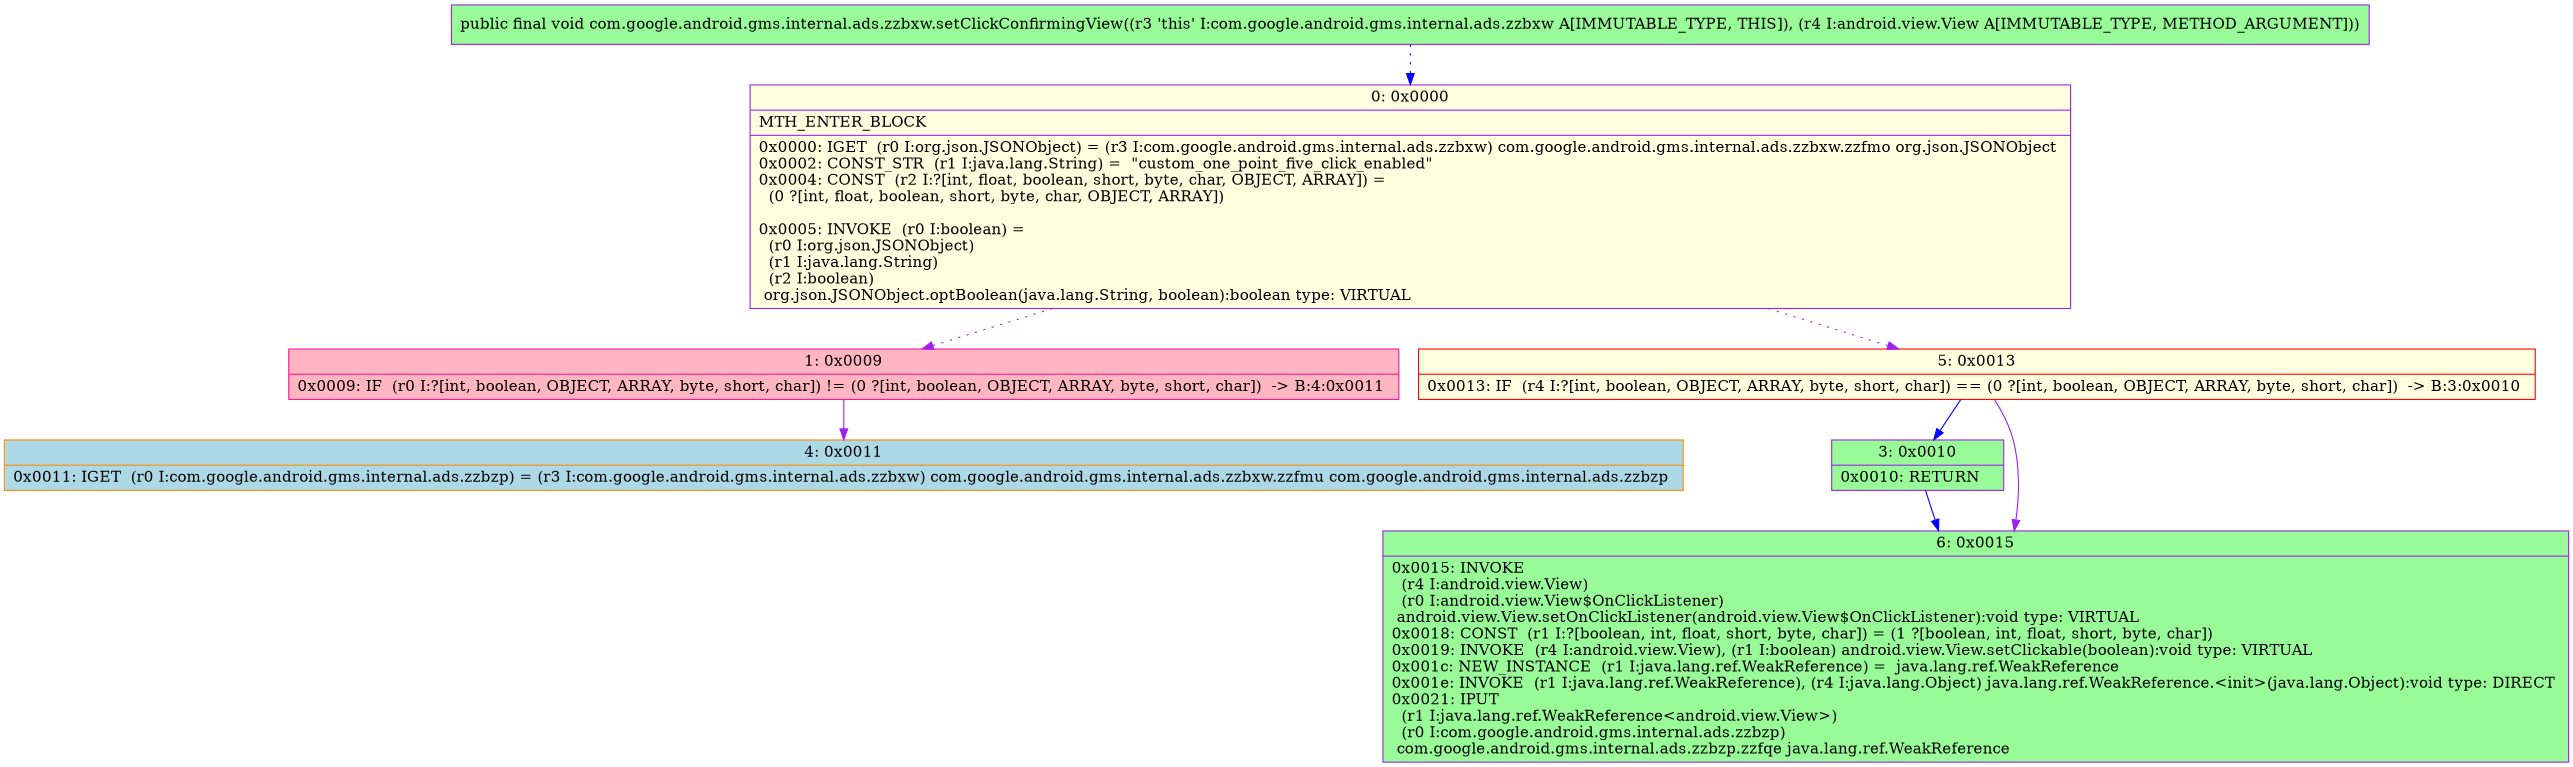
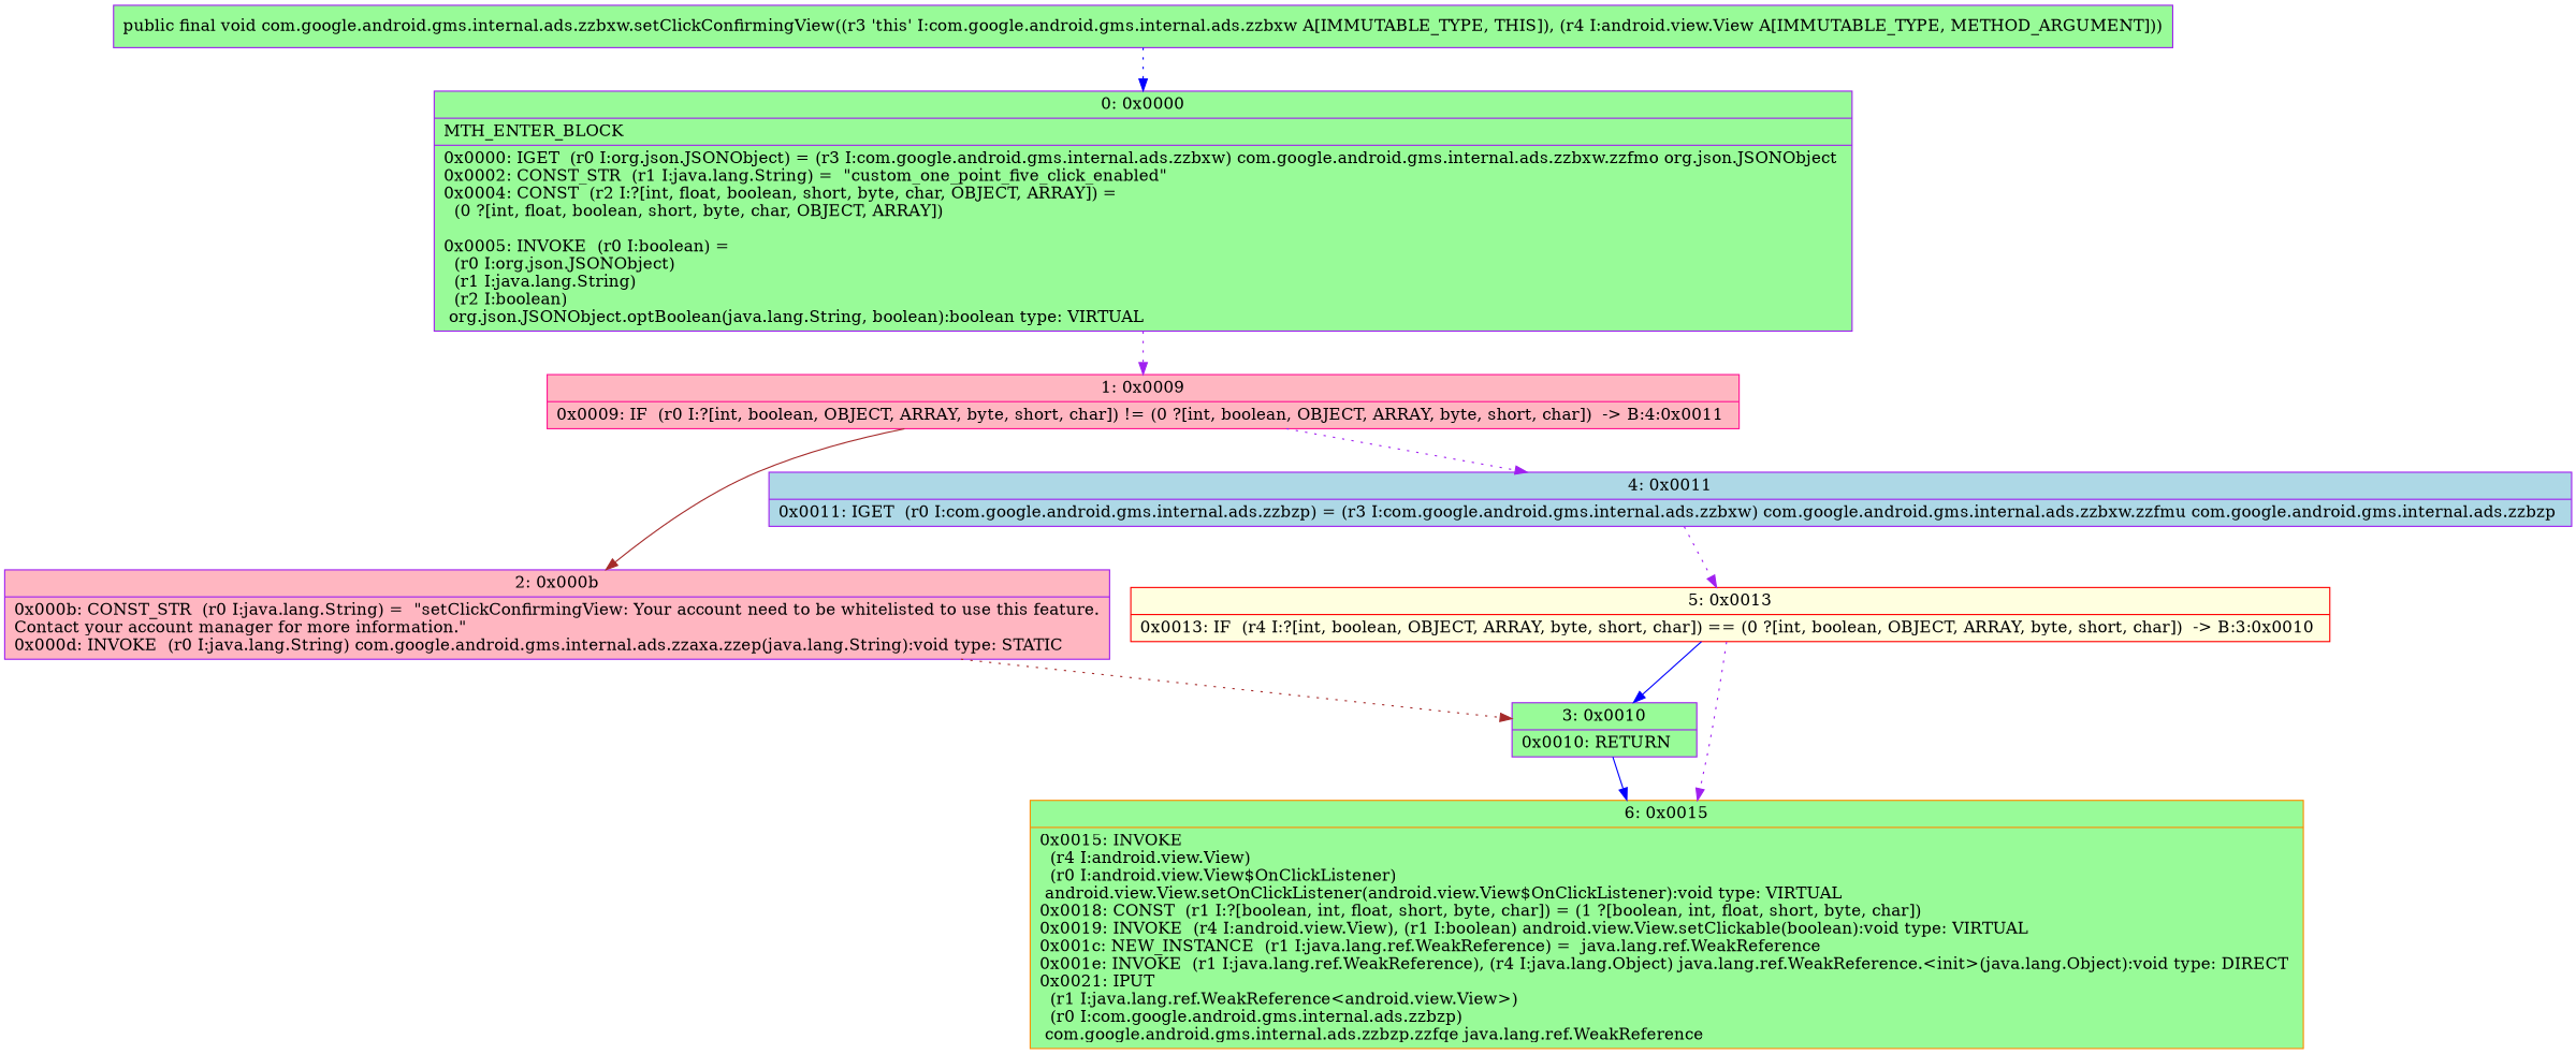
  digraph {
    node [color=purple fillcolor=palegreen shape=record style=filled]
    edge [color=purple style=dotted]
-   n1 [fillcolor=lightyellow label="{0\:\ 0x0000|MTH_ENTER_BLOCK\l|0x0000: IGET  (r0 I:org.json.JSONObject) = (r3 I:com.google.android.gms.internal.ads.zzbxw) com.google.android.gms.internal.ads.zzbxw.zzfmo org.json.JSONObject \l0x0002: CONST_STR  (r1 I:java.lang.String) =  \"custom_one_point_five_click_enabled\" \l0x0004: CONST  (r2 I:?[int, float, boolean, short, byte, char, OBJECT, ARRAY]) = \l  (0 ?[int, float, boolean, short, byte, char, OBJECT, ARRAY])\l \l0x0005: INVOKE  (r0 I:boolean) = \l  (r0 I:org.json.JSONObject)\l  (r1 I:java.lang.String)\l  (r2 I:boolean)\l org.json.JSONObject.optBoolean(java.lang.String, boolean):boolean type: VIRTUAL \l}"]
+   n1 [label="{0\:\ 0x0000|MTH_ENTER_BLOCK\l|0x0000: IGET  (r0 I:org.json.JSONObject) = (r3 I:com.google.android.gms.internal.ads.zzbxw) com.google.android.gms.internal.ads.zzbxw.zzfmo org.json.JSONObject \l0x0002: CONST_STR  (r1 I:java.lang.String) =  \"custom_one_point_five_click_enabled\" \l0x0004: CONST  (r2 I:?[int, float, boolean, short, byte, char, OBJECT, ARRAY]) = \l  (0 ?[int, float, boolean, short, byte, char, OBJECT, ARRAY])\l \l0x0005: INVOKE  (r0 I:boolean) = \l  (r0 I:org.json.JSONObject)\l  (r1 I:java.lang.String)\l  (r2 I:boolean)\l org.json.JSONObject.optBoolean(java.lang.String, boolean):boolean type: VIRTUAL \l}"]
    n2 [color=deeppink fillcolor=lightpink label="{1\:\ 0x0009|0x0009: IF  (r0 I:?[int, boolean, OBJECT, ARRAY, byte, short, char]) != (0 ?[int, boolean, OBJECT, ARRAY, byte, short, char])  \-\> B:4:0x0011 \l}"]
-   n4 [color=darkorange fillcolor=lightblue label="{4\:\ 0x0011|0x0011: IGET  (r0 I:com.google.android.gms.internal.ads.zzbzp) = (r3 I:com.google.android.gms.internal.ads.zzbxw) com.google.android.gms.internal.ads.zzbxw.zzfmu com.google.android.gms.internal.ads.zzbzp \l}"]
+   n3 [fillcolor=lightpink label="{2\:\ 0x000b|0x000b: CONST_STR  (r0 I:java.lang.String) =  \"setClickConfirmingView: Your account need to be whitelisted to use this feature.\lContact your account manager for more information.\" \l0x000d: INVOKE  (r0 I:java.lang.String) com.google.android.gms.internal.ads.zzaxa.zzep(java.lang.String):void type: STATIC \l}"]
+   n4 [fillcolor=lightblue label="{4\:\ 0x0011|0x0011: IGET  (r0 I:com.google.android.gms.internal.ads.zzbzp) = (r3 I:com.google.android.gms.internal.ads.zzbxw) com.google.android.gms.internal.ads.zzbxw.zzfmu com.google.android.gms.internal.ads.zzbzp \l}"]
    n5 [label="{3\:\ 0x0010|0x0010: RETURN   \l}"]
    n6 [color=red fillcolor=lightyellow label="{5\:\ 0x0013|0x0013: IF  (r4 I:?[int, boolean, OBJECT, ARRAY, byte, short, char]) == (0 ?[int, boolean, OBJECT, ARRAY, byte, short, char])  \-\> B:3:0x0010 \l}"]
-   n7 [label="{6\:\ 0x0015|0x0015: INVOKE  \l  (r4 I:android.view.View)\l  (r0 I:android.view.View$OnClickListener)\l android.view.View.setOnClickListener(android.view.View$OnClickListener):void type: VIRTUAL \l0x0018: CONST  (r1 I:?[boolean, int, float, short, byte, char]) = (1 ?[boolean, int, float, short, byte, char]) \l0x0019: INVOKE  (r4 I:android.view.View), (r1 I:boolean) android.view.View.setClickable(boolean):void type: VIRTUAL \l0x001c: NEW_INSTANCE  (r1 I:java.lang.ref.WeakReference) =  java.lang.ref.WeakReference \l0x001e: INVOKE  (r1 I:java.lang.ref.WeakReference), (r4 I:java.lang.Object) java.lang.ref.WeakReference.\<init\>(java.lang.Object):void type: DIRECT \l0x0021: IPUT  \l  (r1 I:java.lang.ref.WeakReference\<android.view.View\>)\l  (r0 I:com.google.android.gms.internal.ads.zzbzp)\l com.google.android.gms.internal.ads.zzbzp.zzfqe java.lang.ref.WeakReference \l}"]
+   n7 [color=darkorange label="{6\:\ 0x0015|0x0015: INVOKE  \l  (r4 I:android.view.View)\l  (r0 I:android.view.View$OnClickListener)\l android.view.View.setOnClickListener(android.view.View$OnClickListener):void type: VIRTUAL \l0x0018: CONST  (r1 I:?[boolean, int, float, short, byte, char]) = (1 ?[boolean, int, float, short, byte, char]) \l0x0019: INVOKE  (r4 I:android.view.View), (r1 I:boolean) android.view.View.setClickable(boolean):void type: VIRTUAL \l0x001c: NEW_INSTANCE  (r1 I:java.lang.ref.WeakReference) =  java.lang.ref.WeakReference \l0x001e: INVOKE  (r1 I:java.lang.ref.WeakReference), (r4 I:java.lang.Object) java.lang.ref.WeakReference.\<init\>(java.lang.Object):void type: DIRECT \l0x0021: IPUT  \l  (r1 I:java.lang.ref.WeakReference\<android.view.View\>)\l  (r0 I:com.google.android.gms.internal.ads.zzbzp)\l com.google.android.gms.internal.ads.zzbzp.zzfqe java.lang.ref.WeakReference \l}"]
    n8 [label="{public final void com.google.android.gms.internal.ads.zzbxw.setClickConfirmingView((r3 'this' I:com.google.android.gms.internal.ads.zzbxw A[IMMUTABLE_TYPE, THIS]), (r4 I:android.view.View A[IMMUTABLE_TYPE, METHOD_ARGUMENT])) }"]
    n1 -> n2
-   n2 -> n4 [style=solid]
-   n1 -> n6
+   n2 -> n3 [color=brown style=solid]
+   n2 -> n4
+   n3 -> n5 [color=brown]
+   n4 -> n6
    n5 -> n7 [color=blue style=solid]
    n6 -> n5 [color=blue style=solid]
-   n6 -> n7 [style=solid]
+   n6 -> n7
    n8 -> n1 [color=blue]
  }
